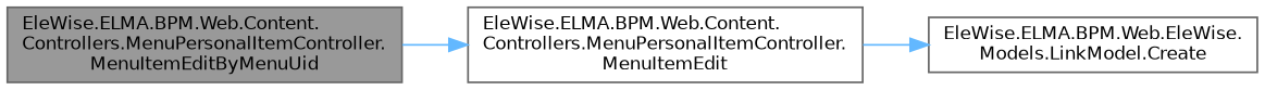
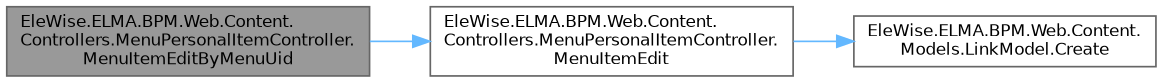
  digraph {
    rankdir=LR
    node [color=grey40 fillcolor=white fontname=Helvetica fontsize=10 shape=box style=filled]
    edge [color=steelblue1 fontname=Helvetica fontsize=10 labelfontname=Helvetica labelfontsize=10 style=solid]
    n1 [color=gray40 fillcolor=grey60 fontcolor=black height=0.2 label="EleWise.ELMA.BPM.Web.Content.\lControllers.MenuPersonalItemController.\lMenuItemEditByMenuUid" width=0.4]
    n2 [height=0.2 label="EleWise.ELMA.BPM.Web.Content.\lControllers.MenuPersonalItemController.\lMenuItemEdit" width=0.4]
-   n3 [height=0.2 label="EleWise.ELMA.BPM.Web.EleWise.\lModels.LinkModel.Create" width=0.4]
+   n3 [height=0.2 label="EleWise.ELMA.BPM.Web.Content.\lModels.LinkModel.Create" width=0.4]
    n1 -> n2
    n2 -> n3
  }
